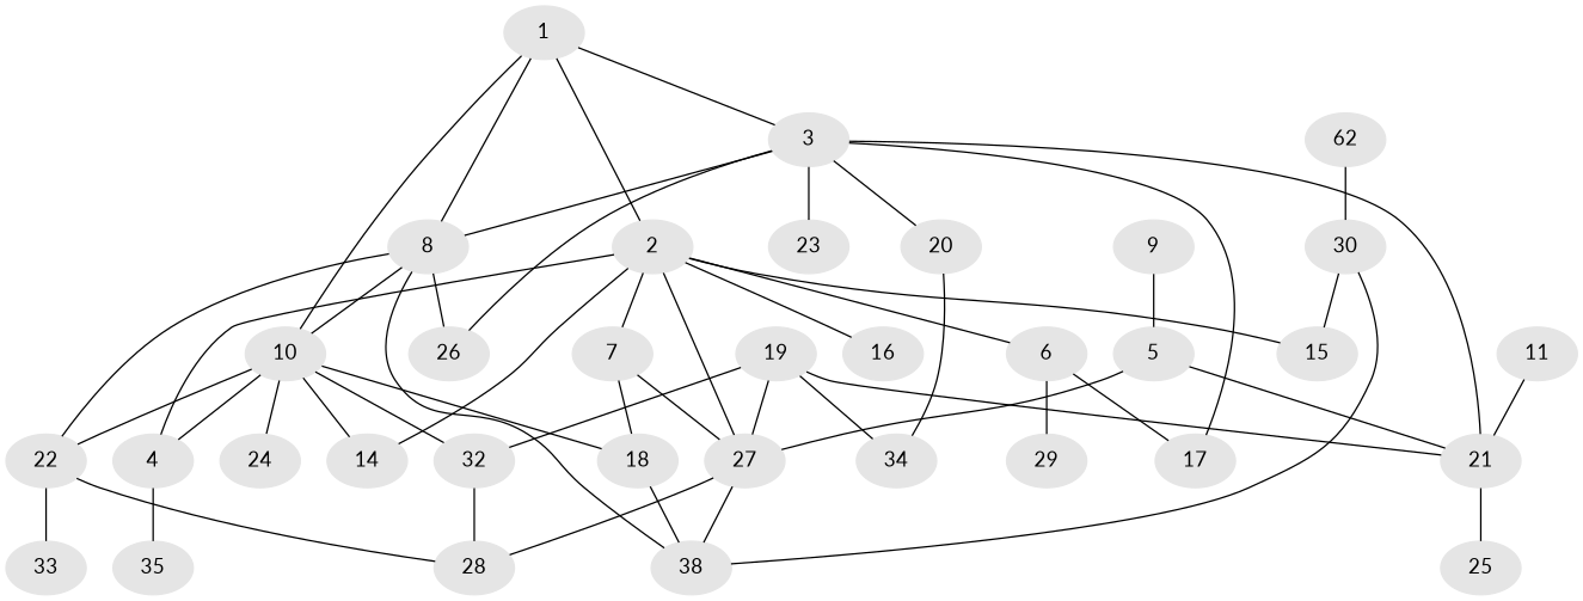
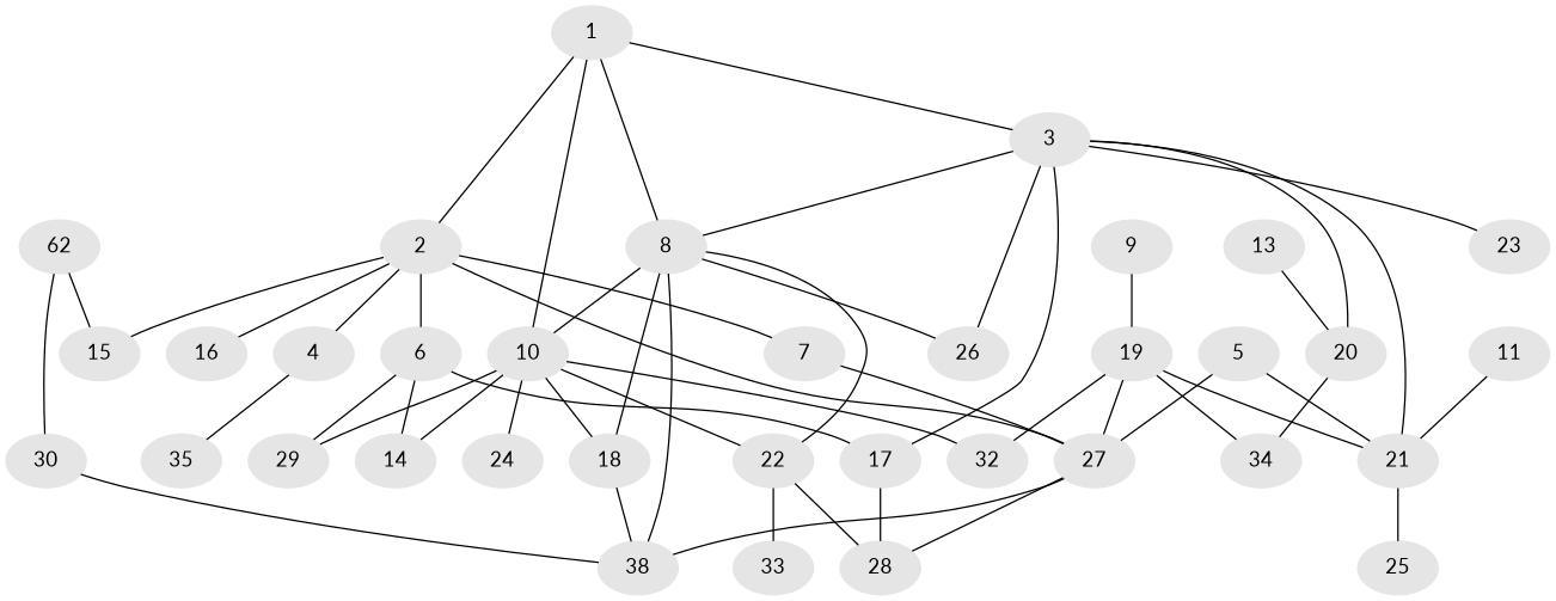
  graph {
    fontname=Lato
    node [color=gray90 fontname=Lato style=filled]
    edge [fontname=Lato weight=1.0]
    1
    2
    3
    8
    10
    4
    6
    7
    15
    16
    27
    17
    20
    21
    23
    26
    18
    22
    n19 [label=38]
    14
    29
    24
    32
    35
    28
    34
    25
    5
    33
    9
    19
    11
    n33 [label=62]
    30
+   13
    1 -- 2
    1 -- 3
    1 -- 8
    1 -- 10
    2 -- 4
    2 -- 6
    2 -- 7
    2 -- 15
    2 -- 16
    2 -- 27
    3 -- 8
    3 -- 17
    3 -- 20
    3 -- 21
    3 -- 23
    3 -- 26
    8 -- 10
    8 -- 26
-   7 -- 18
+   8 -- 18
    8 -- 22
    8 -- n19
    10 -- 18
    10 -- 22
    10 -- 14
-   10 -- 4
+   10 -- 29
    10 -- 24
    10 -- 32
    4 -- 35
    6 -- 17
-   2 -- 14
+   6 -- 14
    6 -- 29
    7 -- 27
    27 -- n19
    27 -- 28
-   32 -- 28
+   17 -- 28
    20 -- 34
    21 -- 25
    18 -- n19
    22 -- 28
    22 -- 33
    5 -- 27
    5 -- 21
-   9 -- 5
+   9 -- 19
    19 -- 27
    19 -- 21
    19 -- 32
    19 -- 34
    11 -- 21
-   30 -- 15
+   n33 -- 15
    n33 -- 30
    30 -- n19
+   13 -- 20
  }
